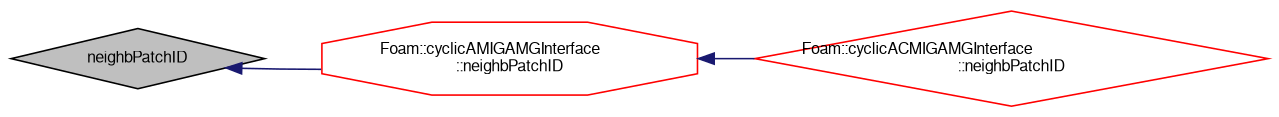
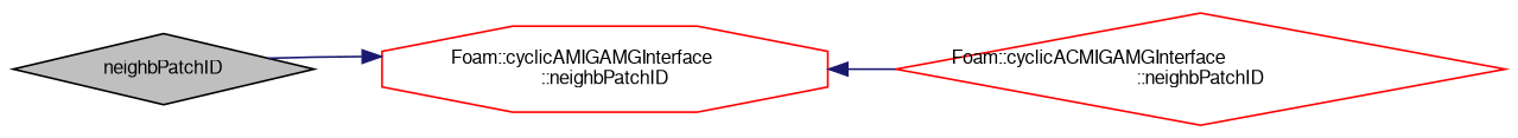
  digraph {
    rankdir=LR
    node [color=red fontname=FreeSans fontsize=10 shape=diamond]
    edge [color=midnightblue dir=back fontname=FreeSans fontsize=10 labelfontname=FreeSans labelfontsize=10 style=solid]
    n1 [color=black fillcolor=grey75 fontcolor=black height=0.2 label=neighbPatchID style=filled width=0.4]
    n2 [height=0.2 label="Foam::cyclicAMIGAMGInterface\l::neighbPatchID" shape=octagon width=0.4]
    n3 [height=0.2 label="Foam::cyclicACMIGAMGInterface\l::neighbPatchID" width=0.4]
-   n1 -> n2
+   n2 -> n1
    n2 -> n3
  }
